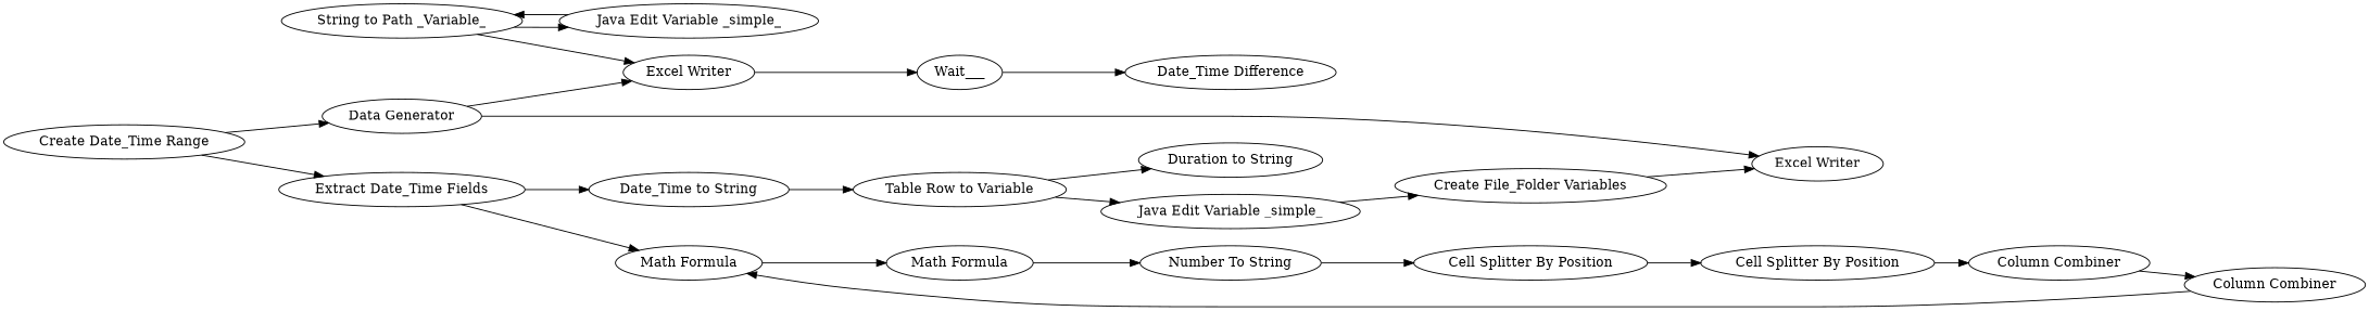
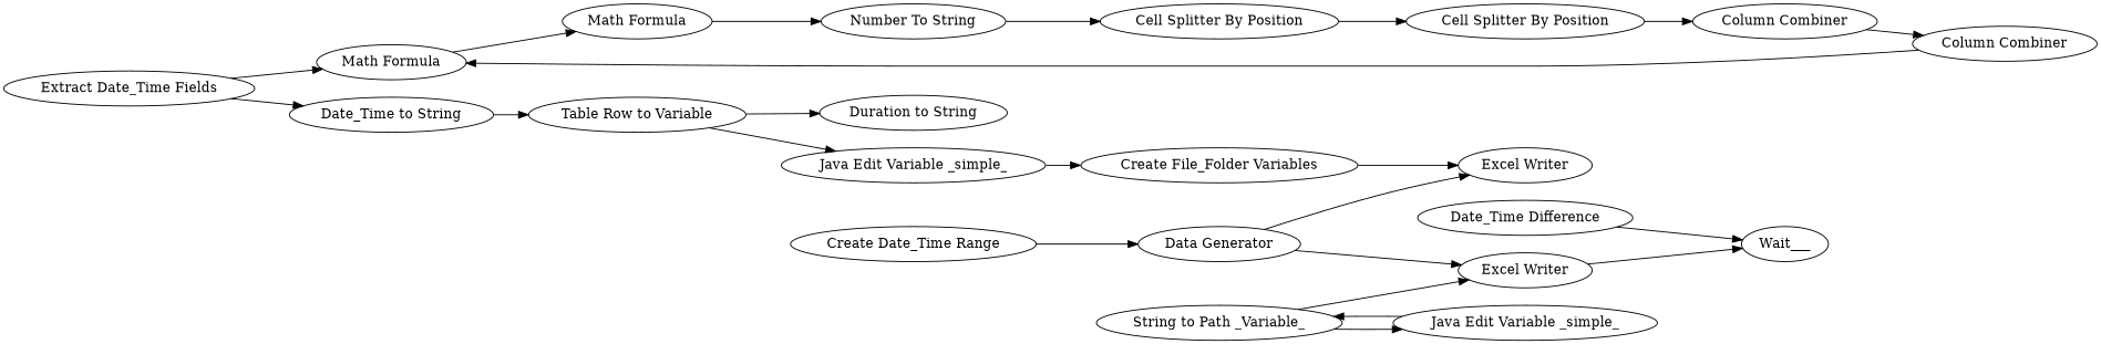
  digraph {
    rankdir=LR
    n1 [label="Extract Date_Time Fields"]
    n2 [label="Date_Time to String"]
    n3 [label="Math Formula"]
    n4 [label="Table Row to Variable"]
    n5 [label="Math Formula"]
    n6 [label="Date_Time Difference"]
    n7 [label="Java Edit Variable _simple_"]
    n8 [label="Duration to String"]
    n9 [label="Create File_Folder Variables"]
    n10 [label="Number To String"]
    n11 [label="Cell Splitter By Position"]
    n12 [label="Create Date_Time Range"]
    n13 [label="Data Generator"]
    n14 [label="Excel Writer"]
    n15 [label="Excel Writer"]
    n16 [label=Wait___]
    n17 [label="Cell Splitter By Position"]
    n18 [label="Column Combiner"]
    n19 [label="Column Combiner"]
    n20 [label="Java Edit Variable _simple_"]
    n21 [label="String to Path _Variable_"]
    n1 -> n2
    n1 -> n3
    n2 -> n4
    n3 -> n5
    n4 -> n7
    n4 -> n8
    n5 -> n10
    n7 -> n9
    n9 -> n14
    n10 -> n11
    n11 -> n17
-   n12 -> n1
    n12 -> n13
    n13 -> n14
    n13 -> n15
    n15 -> n16
-   n16 -> n6
+   n6 -> n16
    n17 -> n18
    n18 -> n19
    n19 -> n3
    n20 -> n21
    n21 -> n15
    n21 -> n20
  }
